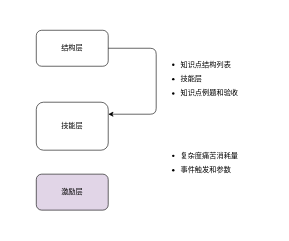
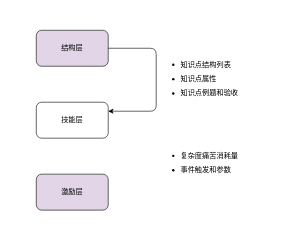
  <mxCell id="0" />
  <mxCell id="1" parent="0" />
  <mxCell id="2" value="" style="rounded=0;whiteSpace=wrap;html=1;strokeColor=none;" vertex="1" parent="1"><mxGeometry x="20" y="20" width="440" height="360" as="geometry" /></mxCell>
- <mxCell id="3" value="结构层" style="rounded=1;whiteSpace=wrap;html=1;" vertex="1" parent="1"><mxGeometry x="60" y="50" width="120" height="60" as="geometry" /></mxCell>
- <mxCell id="4" value="技能层" style="rounded=1;whiteSpace=wrap;html=1;" vertex="1" parent="1"><mxGeometry x="60" y="170" width="120" height="80" as="geometry" /></mxCell>
+ <mxCell id="3" value="结构层" style="rounded=1;whiteSpace=wrap;html=1;fillColor=#e1d5e7;" vertex="1" parent="1"><mxGeometry x="60" y="50" width="120" height="60" as="geometry" /></mxCell>
+ <mxCell id="4" value="技能层" style="rounded=1;whiteSpace=wrap;html=1;" vertex="1" parent="1"><mxGeometry x="60" y="170" width="120" height="60" as="geometry" /></mxCell>
  <mxCell id="5" value="激励层" style="rounded=1;whiteSpace=wrap;html=1;fillColor=#e1d5e7;" vertex="1" parent="1"><mxGeometry x="60" y="290" width="120" height="60" as="geometry" /></mxCell>
  <mxCell id="6" value="" style="edgeStyle=elbowEdgeStyle;elbow=horizontal;endArrow=classic;html=1;rounded=1;exitX=1;exitY=0.5;exitDx=0;exitDy=0;entryX=1;entryY=0.25;entryDx=0;entryDy=0;" edge="1" parent="1" source="3" target="4"><mxGeometry width="50" height="50" relative="1" as="geometry"><mxPoint x="250" y="200" as="sourcePoint" /><mxPoint x="300" y="150" as="targetPoint" /><Array as="points"><mxPoint x="260" y="140" /></Array></mxGeometry></mxCell>
- <mxCell id="7" value="&lt;ul style=&quot;line-height: 2&quot;&gt;&lt;li&gt;知识点结构列表&lt;/li&gt;&lt;li&gt;技能层&lt;/li&gt;&lt;li&gt;知识点例题和验收&lt;/li&gt;&lt;/ul&gt;" style="text;strokeColor=none;fillColor=none;html=1;whiteSpace=wrap;verticalAlign=middle;overflow=hidden;spacing=1;" vertex="1" parent="1"><mxGeometry x="260" y="80" width="190" height="100" as="geometry" /></mxCell>
+ <mxCell id="7" value="&lt;ul style=&quot;line-height: 2&quot;&gt;&lt;li&gt;知识点结构列表&lt;/li&gt;&lt;li&gt;知识点属性&lt;/li&gt;&lt;li&gt;知识点例题和验收&lt;/li&gt;&lt;/ul&gt;" style="text;strokeColor=none;fillColor=none;html=1;whiteSpace=wrap;verticalAlign=middle;overflow=hidden;spacing=1;" vertex="1" parent="1"><mxGeometry x="260" y="80" width="190" height="100" as="geometry" /></mxCell>
  <mxCell id="8" value="&lt;ul style=&quot;line-height: 2&quot;&gt;&lt;li&gt;复杂度痛苦消耗量&lt;/li&gt;&lt;li&gt;事件触发和参数&lt;/li&gt;&lt;/ul&gt;" style="text;strokeColor=none;fillColor=none;html=1;whiteSpace=wrap;verticalAlign=middle;overflow=hidden;spacing=1;" vertex="1" parent="1"><mxGeometry x="260" y="220" width="190" height="100" as="geometry" /></mxCell>
